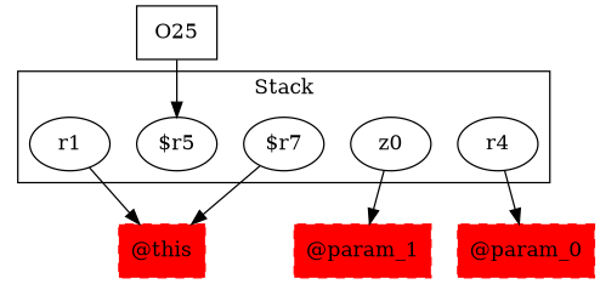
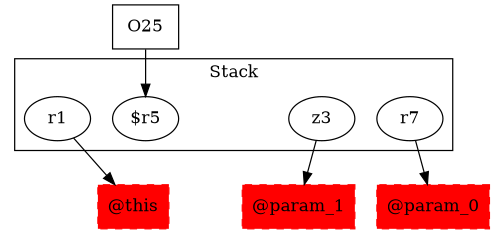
  digraph {
    rankDir=LR
    r1
-   "$r7"
-   z0
+   z0 [label=z3]
    "$r5"
-   r4
+   r4 [label=r7]
    "@this" [color=red shape=box style="filled,dashed"]
    "@param_1" [color=red shape=box style="filled,dashed"]
    "@param_0" [color=red shape=box style="filled,dashed"]
    O25 [shape=box]
    subgraph cluster_1 {
      label=Stack
      r1
-     "$r7"
      z0
      "$r5"
      r4
    }
    r1 -> "@this"
-   "$r7" -> "@this"
    z0 -> "@param_1"
    r4 -> "@param_0"
    O25 -> "$r5"
  }
